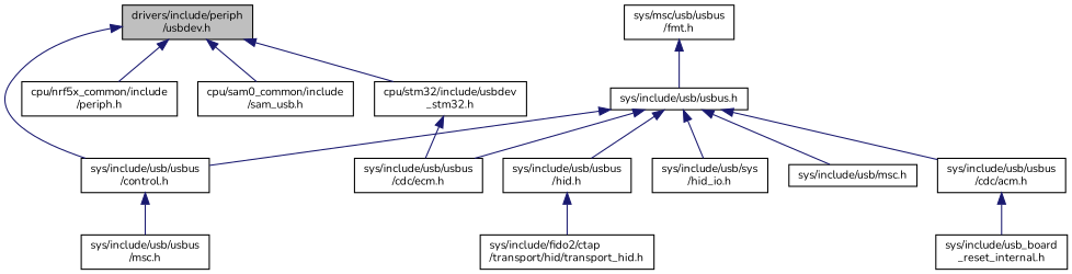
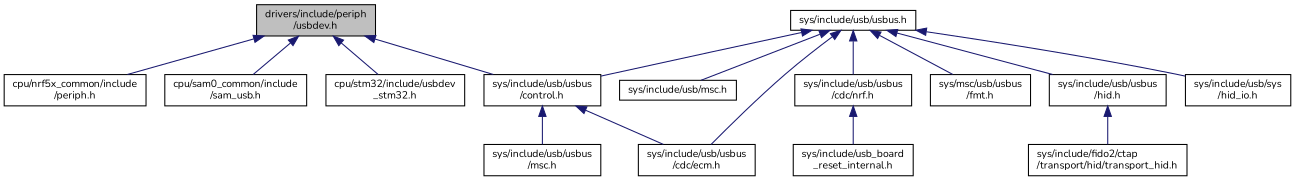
  digraph {
    fontname=Nunito
    node [color=black fillcolor=white fontname=Nunito fontsize=10 shape=record style=filled]
    edge [color=midnightblue dir=back fontname=Nunito fontsize=10 labelfontname=Helvetica labelfontsize=10 style=solid]
    n1 [fillcolor=grey75 fontcolor=black height=0.2 label="drivers/include/periph\l/usbdev.h" width=0.4]
    n2 [height=0.2 label="cpu/nrf5x_common/include\l/periph.h" width=0.4]
    n3 [height=0.2 label="cpu/sam0_common/include\l/sam_usb.h" width=0.4]
    n4 [height=0.2 label="cpu/stm32/include/usbdev\l_stm32.h" width=0.4]
    n5 [height=0.2 label="sys/include/usb/usbus\l/control.h" width=0.4]
    n6 [height=0.2 label="sys/include/usb/usbus.h" width=0.4]
    n7 [height=0.2 label="sys/include/usb/msc.h" width=0.4]
-   n8 [height=0.2 label="sys/include/usb/usbus\l/cdc/acm.h" width=0.4]
+   n8 [height=0.2 label="sys/include/usb/usbus\l/cdc/nrf.h" width=0.4]
    n9 [height=0.2 label="sys/include/usb/usbus\l/cdc/ecm.h" width=0.4]
    n10 [height=0.2 label="sys/msc/usb/usbus\l/fmt.h" width=0.4]
    n11 [height=0.2 label="sys/include/usb/usbus\l/hid.h" width=0.4]
    n12 [height=0.2 label="sys/include/usb/sys\l/hid_io.h" width=0.4]
    n13 [height=0.2 label="sys/include/usb_board\l_reset_internal.h" width=0.4]
    n14 [height=0.2 label="sys/include/usb/usbus\l/msc.h" width=0.4]
    n15 [height=0.2 label="sys/include/fido2/ctap\l/transport/hid/transport_hid.h" width=0.4]
    n1 -> n2
    n1 -> n3
    n1 -> n4
    n1 -> n5
-   n4 -> n9
+   n5 -> n9
    n5 -> n14
    n6 -> n5
    n6 -> n7
    n6 -> n8
    n6 -> n9
-   n10 -> n6
+   n6 -> n10
    n6 -> n11
    n6 -> n12
    n8 -> n13
    n11 -> n15
  }
